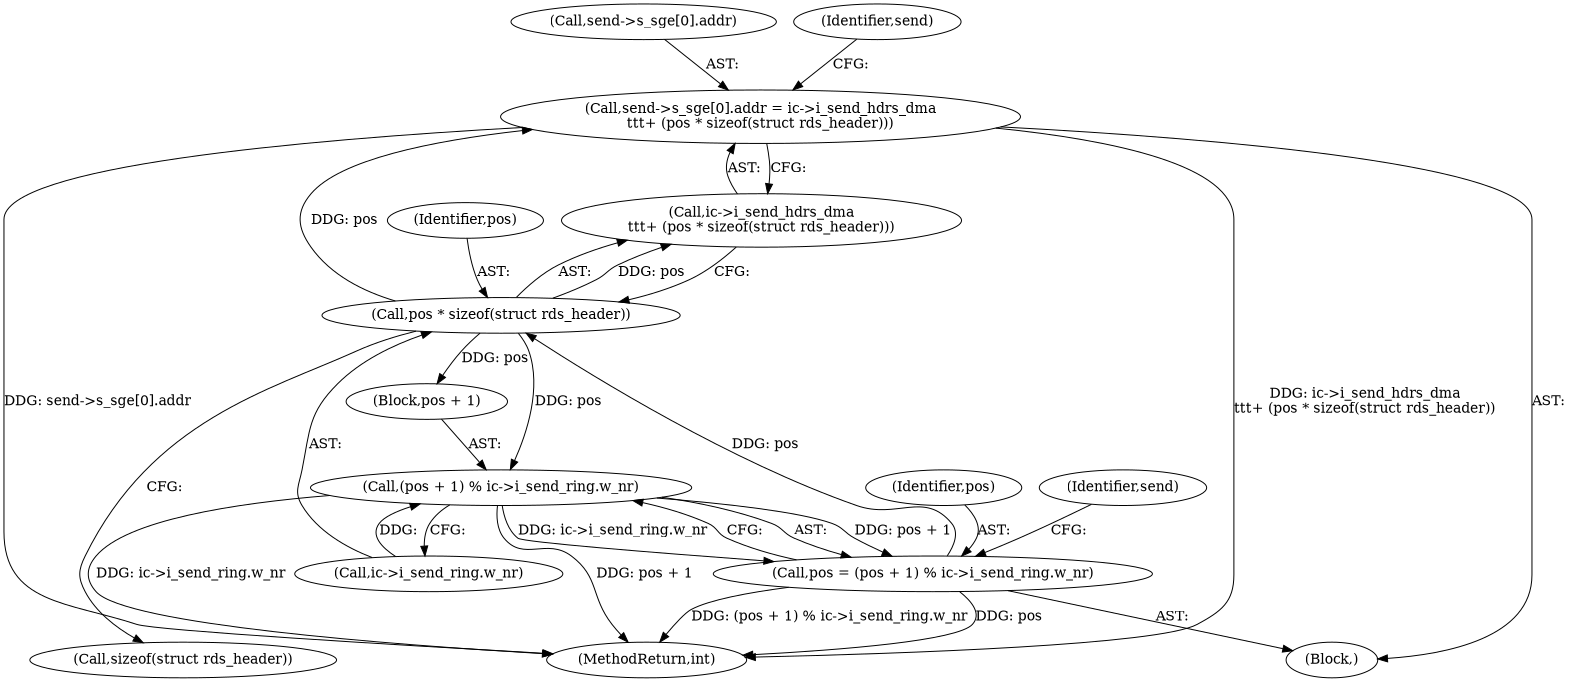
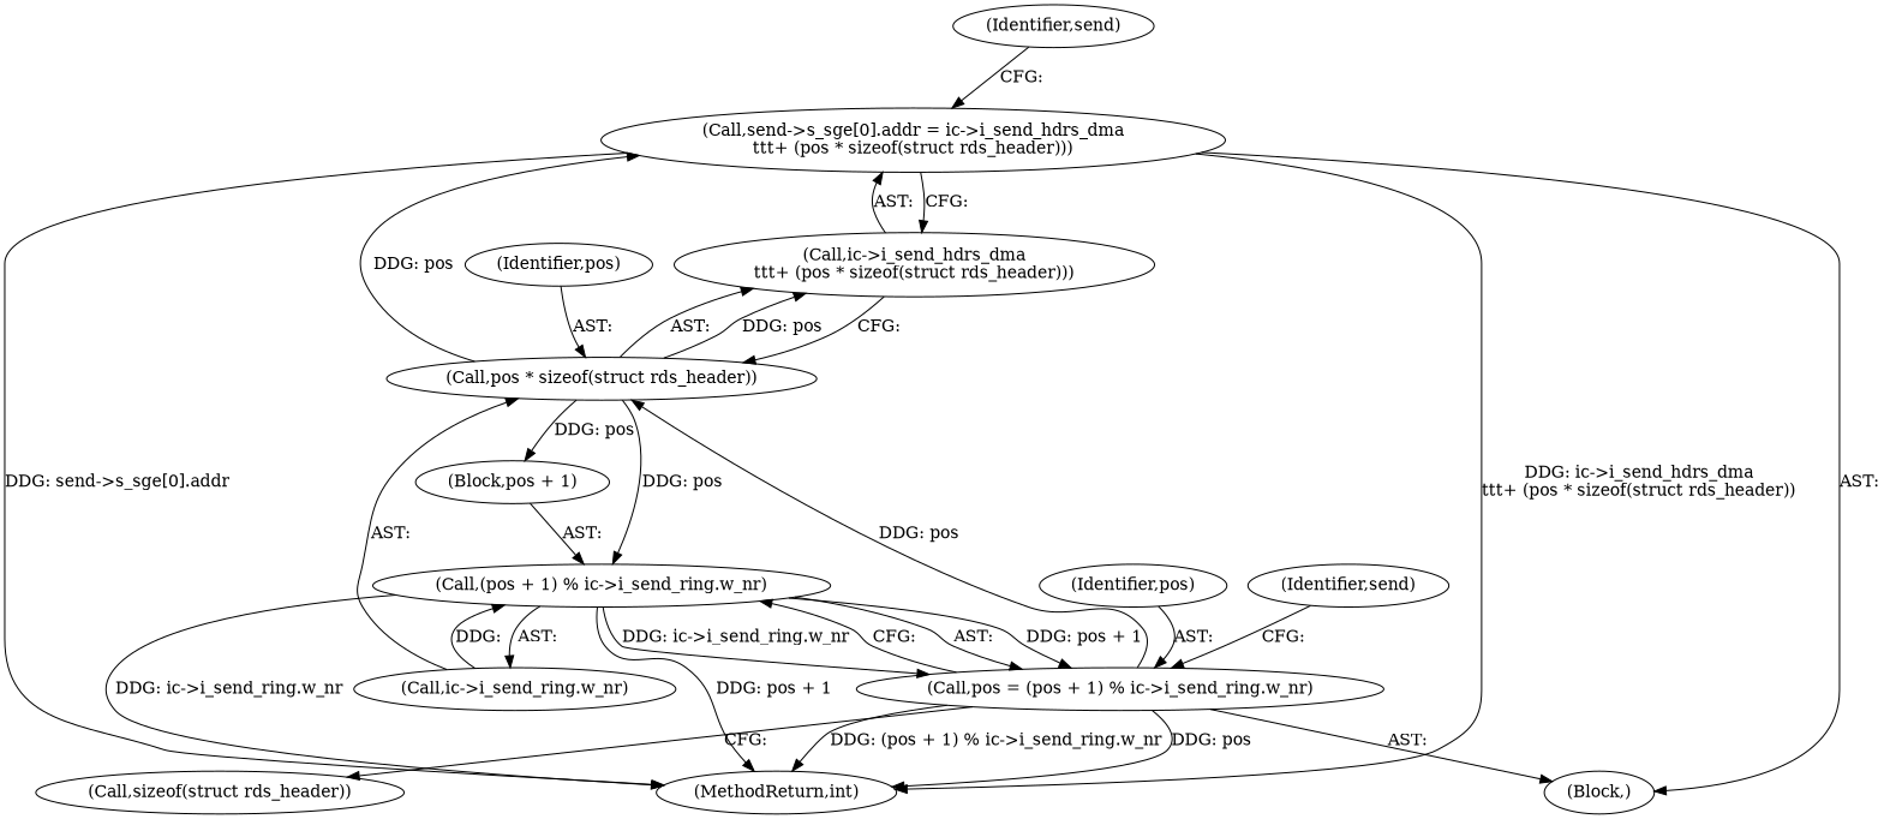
  digraph {
    n1 [label="(Call,send->s_sge[0].addr = ic->i_send_hdrs_dma\n\t\t\t+ (pos * sizeof(struct rds_header)))"]
    n2 [label="(MethodReturn,int)"]
    n3 [label="(Block,)"]
    n4 [label="(Call,ic->i_send_hdrs_dma\n\t\t\t+ (pos * sizeof(struct rds_header)))"]
    n5 [label="(Call,pos * sizeof(struct rds_header))"]
    n6 [label="(Call,(pos + 1) % ic->i_send_ring.w_nr)"]
    n7 [label="(Call,sizeof(struct rds_header))"]
    n8 [label="(Block,pos + 1)"]
    n9 [label="(Call,pos = (pos + 1) % ic->i_send_ring.w_nr)"]
    n10 [label="(Call,ic->i_send_ring.w_nr)"]
    n11 [label="(Identifier,pos)"]
-   n12 [label="(Call,send->s_sge[0].addr)"]
    n13 [label="(Identifier,pos)"]
    n14 [label="(Identifier,send)"]
    n15 [label="(Identifier,send)"]
    n1 -> n2 [label="DDG: send->s_sge[0].addr"]
    n1 -> n2 [label="DDG: ic->i_send_hdrs_dma\n\t\t\t+ (pos * sizeof(struct rds_header))"]
    n1 -> n3 [label="AST: "]
    n1 -> n4 [label="CFG: "]
    n4 -> n1 [label="AST: "]
    n4 -> n5 [label="CFG: "]
    n5 -> n1 [label="DDG: pos"]
    n5 -> n4 [label="AST: "]
    n5 -> n4 [label="DDG: pos"]
    n5 -> n6 [label="DDG: pos"]
-   n5 -> n7 [label="CFG: "]
+   n9 -> n7 [label="CFG: "]
    n5 -> n8 [label="DDG: pos"]
    n6 -> n2 [label="DDG: ic->i_send_ring.w_nr"]
    n6 -> n2 [label="DDG: pos + 1"]
    n6 -> n9 [label="AST: "]
    n6 -> n9 [label="DDG: pos + 1"]
    n6 -> n9 [label="DDG: ic->i_send_ring.w_nr"]
-   n6 -> n10 [label="CFG: "]
+   n6 -> n10 [label="AST: "]
    n8 -> n6 [label="AST: "]
    n9 -> n2 [label="DDG: pos"]
    n9 -> n2 [label="DDG: (pos + 1) % ic->i_send_ring.w_nr"]
    n9 -> n3 [label="AST: "]
    n9 -> n5 [label="DDG: pos"]
    n9 -> n6 [label="CFG: "]
    n10 -> n5 [label="AST: "]
    n10 -> n6 [label="DDG: "]
    n11 -> n9 [label="AST: "]
-   n12 -> n1 [label="AST: "]
    n13 -> n5 [label="AST: "]
    n14 -> n9 [label="CFG: "]
    n15 -> n1 [label="CFG: "]
  }
